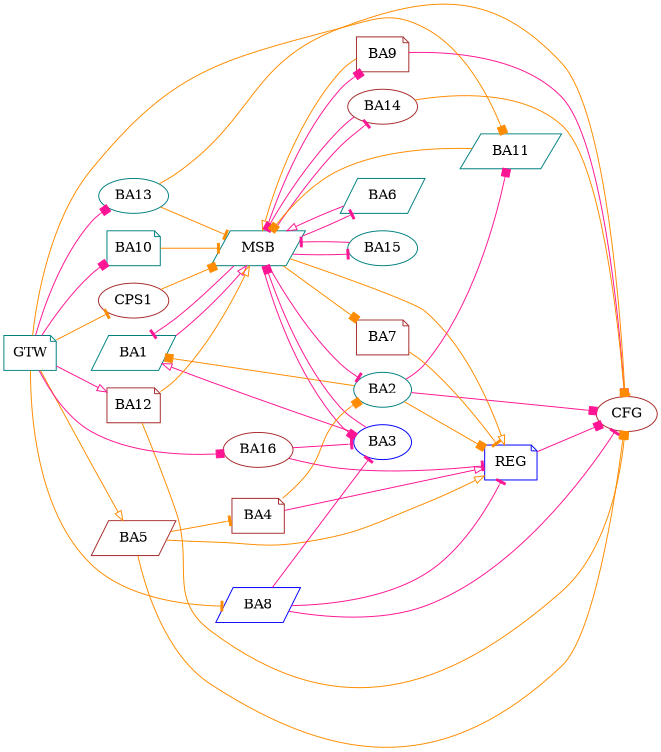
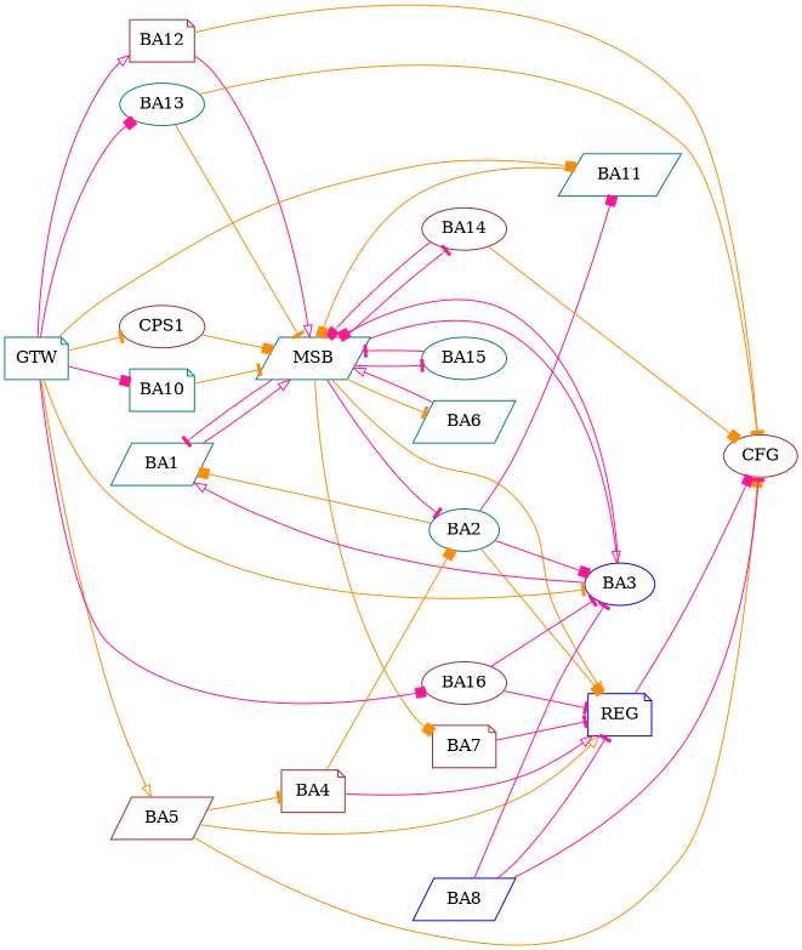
  strict digraph {
    rankdir=LR
    node [color=teal shape=ellipse]
    edge [arrowhead=tee color=deeppink]
    n1 [label=BA1 shape=parallelogram]
    n2 [label=MSB shape=parallelogram]
    n3 [label=BA2]
    n4 [color=blue label=REG shape=note]
    n5 [color=blue label=BA3]
    n6 [label=BA6 shape=parallelogram]
    n7 [color=brown label=BA7 shape=note]
-   n8 [color=brown label=BA9 shape=note]
    n9 [color=brown label=BA14]
    n10 [label=BA15]
    n11 [label=BA11 shape=parallelogram]
    n12 [color=brown label=CFG]
    n13 [color=brown label=BA4 shape=note]
    n14 [color=brown label=BA5 shape=parallelogram]
    n15 [color=blue label=BA8 shape=parallelogram]
    n16 [label=BA10 shape=note]
    n17 [color=brown label=BA12 shape=note]
    n18 [label=BA13]
    n19 [color=brown label=BA16]
    n20 [color=brown label=CPS1]
    n21 [label=GTW shape=note]
    n1 -> n2 [arrowhead=onormal]
    n2 -> n1
    n2 -> n3
    n2 -> n4 [arrowhead=onormal color=darkorange]
-   n2 -> n5 [arrowhead=box]
-   n2 -> n6
+   n2 -> n5 [arrowhead=onormal]
+   n2 -> n6 [color=darkorange]
    n2 -> n7 [arrowhead=box color=darkorange]
-   n2 -> n8 [arrowhead=box]
    n2 -> n9
    n2 -> n10
    n3 -> n1 [arrowhead=box color=darkorange]
    n3 -> n4 [arrowhead=box color=darkorange]
    n3 -> n11 [arrowhead=box]
-   n3 -> n12 [arrowhead=box]
+   n3 -> n5 [arrowhead=box]
    n4 -> n12 [arrowhead=box]
    n5 -> n1 [arrowhead=onormal]
    n5 -> n2 [arrowhead=box]
    n6 -> n2 [arrowhead=onormal]
-   n7 -> n4 [color=darkorange]
-   n8 -> n2 [arrowhead=onormal color=darkorange]
-   n8 -> n12 [arrowhead=box]
+   n7 -> n4
    n9 -> n2 [arrowhead=box]
    n9 -> n12 [arrowhead=box color=darkorange]
    n10 -> n2
    n11 -> n2 [arrowhead=box color=darkorange]
    n13 -> n3 [arrowhead=box color=darkorange]
    n13 -> n4 [arrowhead=onormal]
    n14 -> n4 [arrowhead=onormal color=darkorange]
    n14 -> n12 [arrowhead=box color=darkorange]
    n14 -> n13 [color=darkorange]
    n15 -> n4
    n15 -> n5
    n15 -> n12
    n16 -> n2 [color=darkorange]
-   n17 -> n2 [arrowhead=onormal color=darkorange]
-   n17 -> n12 [arrowhead=box color=darkorange]
+   n17 -> n2 [arrowhead=onormal]
+   n17 -> n12 [color=darkorange]
    n18 -> n2 [color=darkorange]
    n18 -> n12 [color=darkorange]
    n19 -> n4
    n19 -> n5
    n20 -> n2 [arrowhead=box color=darkorange]
    n21 -> n11 [arrowhead=box color=darkorange]
    n21 -> n14 [arrowhead=onormal color=darkorange]
-   n21 -> n15 [color=darkorange]
+   n21 -> n5 [color=darkorange]
    n21 -> n16 [arrowhead=box]
    n21 -> n17 [arrowhead=onormal]
    n21 -> n18 [arrowhead=box]
    n21 -> n19 [arrowhead=box]
    n21 -> n20 [color=darkorange]
  }
